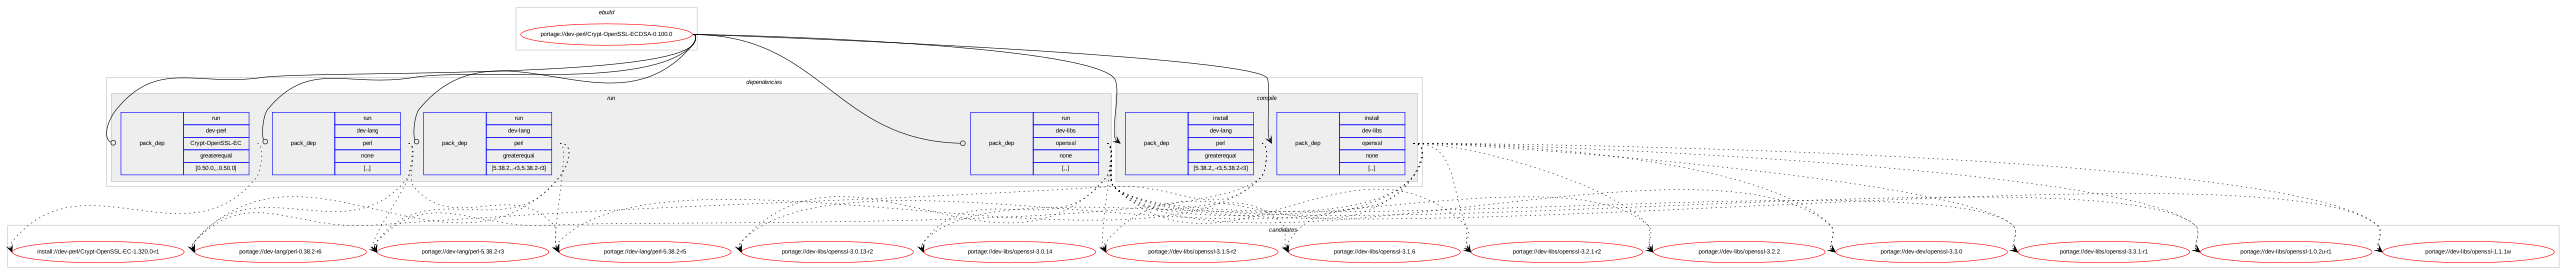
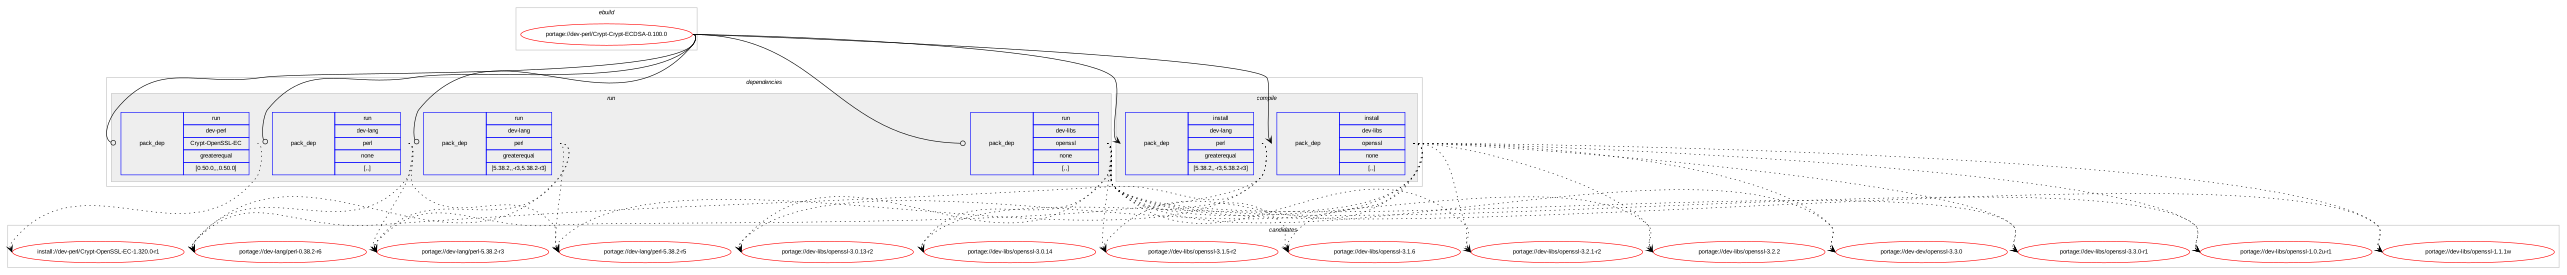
  digraph {
    compound=true
    concentrate=true
    fontname="Liberation Sans"
    fontsize=10
    newrank=true
    rankdir=TB
    ranksep=1.5
    node [color=red fontname="Liberation Sans" fontsize=10]
    edge [arrowhead=vee fontname="Liberation Sans" headport=w style=dotted tailport=e weight=100]
-   n1 [label="portage://dev-perl/Crypt-OpenSSL-ECDSA-0.100.0" width=4]
+   n1 [label="portage://dev-perl/Crypt-Crypt-ECDSA-0.100.0" width=4]
    n2 [color=blue label=<<TABLE BORDER="0" CELLBORDER="1" CELLSPACING="0" CELLPADDING="4" WIDTH="220"><TR><TD ROWSPAN="6" CELLPADDING="30">pack_dep</TD></TR><TR><TD WIDTH="110">install</TD></TR><TR><TD>dev-lang</TD></TR><TR><TD>perl</TD></TR><TR><TD>greaterequal</TD></TR><TR><TD>[5.38.2,,-r3,5.38.2-r3]</TD></TR></TABLE>> shape=none]
    n3 [color=blue label=<<TABLE BORDER="0" CELLBORDER="1" CELLSPACING="0" CELLPADDING="4" WIDTH="220"><TR><TD ROWSPAN="6" CELLPADDING="30">pack_dep</TD></TR><TR><TD WIDTH="110">install</TD></TR><TR><TD>dev-libs</TD></TR><TR><TD>openssl</TD></TR><TR><TD>none</TD></TR><TR><TD>[,,]</TD></TR></TABLE>> shape=none]
    n4 [color=blue label=<<TABLE BORDER="0" CELLBORDER="1" CELLSPACING="0" CELLPADDING="4" WIDTH="220"><TR><TD ROWSPAN="6" CELLPADDING="30">pack_dep</TD></TR><TR><TD WIDTH="110">run</TD></TR><TR><TD>dev-lang</TD></TR><TR><TD>perl</TD></TR><TR><TD>greaterequal</TD></TR><TR><TD>[5.38.2,,-r3,5.38.2-r3]</TD></TR></TABLE>> shape=none]
    n5 [color=blue label=<<TABLE BORDER="0" CELLBORDER="1" CELLSPACING="0" CELLPADDING="4" WIDTH="220"><TR><TD ROWSPAN="6" CELLPADDING="30">pack_dep</TD></TR><TR><TD WIDTH="110">run</TD></TR><TR><TD>dev-lang</TD></TR><TR><TD>perl</TD></TR><TR><TD>none</TD></TR><TR><TD>[,,]</TD></TR></TABLE>> shape=none]
    n6 [color=blue label=<<TABLE BORDER="0" CELLBORDER="1" CELLSPACING="0" CELLPADDING="4" WIDTH="220"><TR><TD ROWSPAN="6" CELLPADDING="30">pack_dep</TD></TR><TR><TD WIDTH="110">run</TD></TR><TR><TD>dev-libs</TD></TR><TR><TD>openssl</TD></TR><TR><TD>none</TD></TR><TR><TD>[,,]</TD></TR></TABLE>> shape=none]
    n7 [color=blue label=<<TABLE BORDER="0" CELLBORDER="1" CELLSPACING="0" CELLPADDING="4" WIDTH="220"><TR><TD ROWSPAN="6" CELLPADDING="30">pack_dep</TD></TR><TR><TD WIDTH="110">run</TD></TR><TR><TD>dev-perl</TD></TR><TR><TD>Crypt-OpenSSL-EC</TD></TR><TR><TD>greaterequal</TD></TR><TR><TD>[0.50.0,,,0.50.0]</TD></TR></TABLE>> shape=none]
    n8 [label="portage://dev-lang/perl-0.38.2-r6" width=4]
    n9 [label="portage://dev-lang/perl-5.38.2-r5" width=4]
    n10 [label="portage://dev-lang/perl-5.38.2-r3" width=4]
-   n11 [label="portage://dev-libs/openssl-3.3.1-r1" width=4]
+   n11 [label="portage://dev-libs/openssl-3.3.0-r1" width=4]
    n12 [label="portage://dev-dev/openssl-3.3.0" width=4]
    n13 [label="portage://dev-libs/openssl-3.2.2" width=4]
    n14 [label="portage://dev-libs/openssl-3.2.1-r2" width=4]
    n15 [label="portage://dev-libs/openssl-3.1.6" width=4]
    n16 [label="portage://dev-libs/openssl-3.1.5-r2" width=4]
    n17 [label="portage://dev-libs/openssl-3.0.14" width=4]
    n18 [label="portage://dev-libs/openssl-3.0.13-r2" width=4]
    n19 [label="portage://dev-libs/openssl-1.1.1w" width=4]
    n20 [label="portage://dev-libs/openssl-1.0.2u-r1" width=4]
    n21 [label="install://dev-perl/Crypt-OpenSSL-EC-1.320.0-r1" width=4]
    subgraph cluster_1 {
      color=gray
      label=<<i>ebuild</i>>
      n1
    }
    subgraph cluster_2 {
      color=gray
      label=<<i>dependencies</i>>
      subgraph cluster_3 {
        color=gray
        fillcolor="#eeeeee"
        label=<<i>compile</i>>
        style=filled
        subgraph sub_4 {
          color=gray
          fillcolor="#eeeeee"
          label=<<i>compile</i>>
          style=filled
          n2
        }
        subgraph sub_5 {
          color=gray
          fillcolor="#eeeeee"
          label=<<i>compile</i>>
          style=filled
          n3
        }
      }
      subgraph cluster_6 {
        color=gray
        fillcolor="#eeeeee"
        label=<<i>compile and run</i>>
        style=filled
      }
      subgraph cluster_7 {
        color=gray
        fillcolor="#eeeeee"
        label=<<i>run</i>>
        style=filled
        subgraph sub_8 {
          color=gray
          fillcolor="#eeeeee"
          label=<<i>run</i>>
          style=filled
          n4
        }
        subgraph sub_9 {
          color=gray
          fillcolor="#eeeeee"
          label=<<i>run</i>>
          style=filled
          n5
        }
        subgraph sub_10 {
          color=gray
          fillcolor="#eeeeee"
          label=<<i>run</i>>
          style=filled
          n6
        }
        subgraph sub_11 {
          color=gray
          fillcolor="#eeeeee"
          label=<<i>run</i>>
          style=filled
          n7
        }
      }
    }
    subgraph cluster_12 {
      color=gray
      label=<<i>candidates</i>>
      rank=same
      subgraph sub_13 {
        color=black
        label=<<i>candidates</i>>
        nodesep=1
        rank=same
        n8
        n9
        n10
      }
      subgraph sub_14 {
        color=black
        label=<<i>candidates</i>>
        nodesep=1
        rank=same
        n11
        n12
        n13
        n14
        n15
        n16
        n17
        n18
        n19
        n20
      }
      subgraph sub_15 {
        color=black
        label=<<i>candidates</i>>
        nodesep=1
        rank=same
        n8
        n9
        n10
      }
      subgraph sub_16 {
        color=black
        label=<<i>candidates</i>>
        nodesep=1
        rank=same
        n8
        n9
        n10
      }
      subgraph sub_17 {
        color=black
        label=<<i>candidates</i>>
        nodesep=1
        rank=same
        n11
        n12
        n13
        n14
        n15
        n16
        n17
        n18
        n19
        n20
      }
      subgraph sub_18 {
        color=black
        label=<<i>candidates</i>>
        nodesep=1
        rank=same
        n21
      }
    }
    n1 -> n2 [style=solid weight=20]
    n1 -> n3 [style=solid weight=20]
    n1 -> n4 [arrowhead=odot style=solid weight=20]
    n1 -> n5 [arrowhead=odot style=solid weight=20]
    n1 -> n6 [arrowhead=odot style=solid weight=20]
    n1 -> n7 [arrowhead=odot style=solid weight=20]
    n2 -> n8
    n2 -> n9
    n2 -> n10
    n3 -> n11
    n3 -> n12
    n3 -> n13
    n3 -> n14
    n3 -> n15
    n3 -> n16
    n3 -> n17
    n3 -> n18
    n3 -> n19
    n3 -> n20
    n4 -> n8
    n4 -> n9
    n4 -> n10
    n5 -> n8
    n5 -> n9
    n5 -> n10
    n6 -> n11
    n6 -> n12
    n6 -> n13
    n6 -> n14
    n6 -> n15
    n6 -> n16
    n6 -> n17
    n6 -> n18
    n6 -> n19
    n6 -> n20
    n7 -> n21
  }
